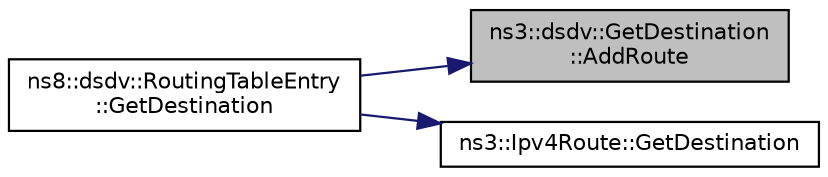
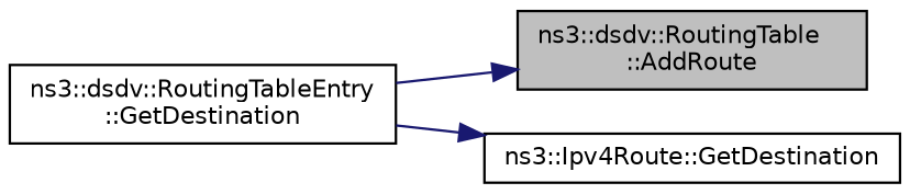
  digraph {
    rankdir=LR
    node [color=black fillcolor=white fontname=Helvetica fontsize=10 shape=record style=filled]
    edge [color=midnightblue fontname=Helvetica fontsize=10 labelfontname=Helvetica labelfontsize=10 style=solid]
-   n1 [fillcolor=grey75 fontcolor=black height=0.2 label="ns3::dsdv::GetDestination\l::AddRoute" width=0.4]
-   n2 [height=0.2 label="ns8::dsdv::RoutingTableEntry\l::GetDestination" width=0.4]
+   n1 [fillcolor=grey75 fontcolor=black height=0.2 label="ns3::dsdv::RoutingTable\l::AddRoute" width=0.4]
+   n2 [height=0.2 label="ns3::dsdv::RoutingTableEntry\l::GetDestination" width=0.4]
    n3 [height=0.2 label="ns3::Ipv4Route::GetDestination" width=0.4]
    n2 -> n1
    n2 -> n3
  }
